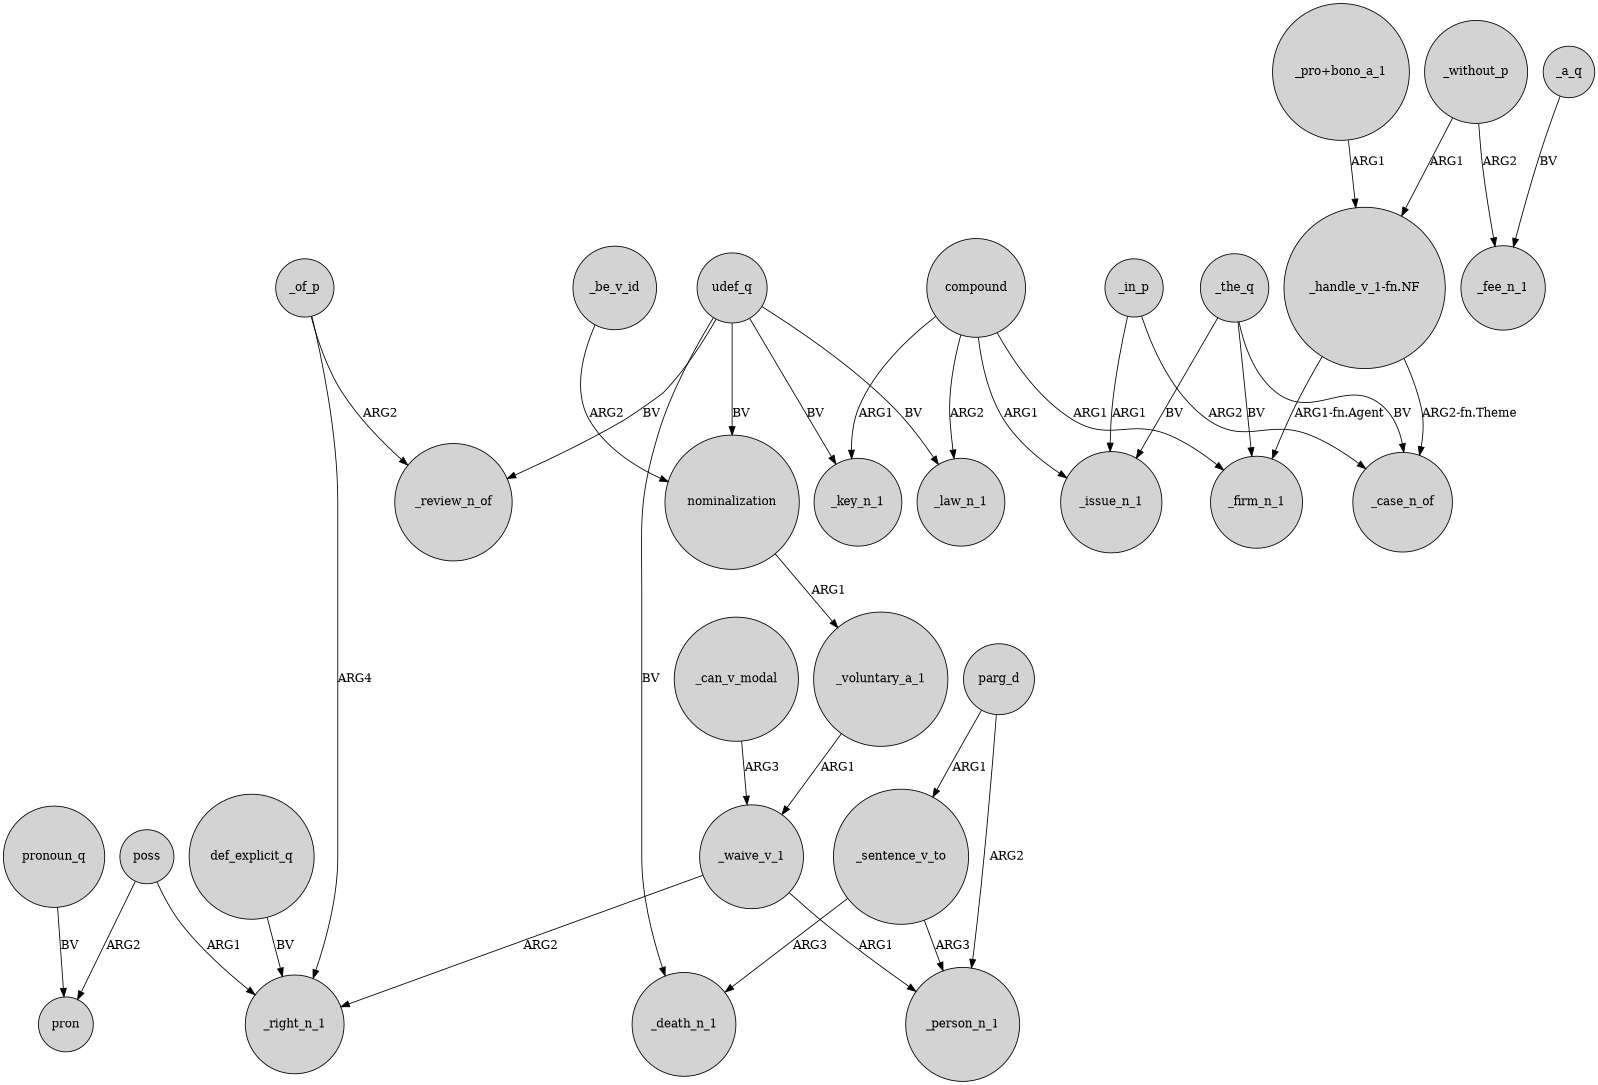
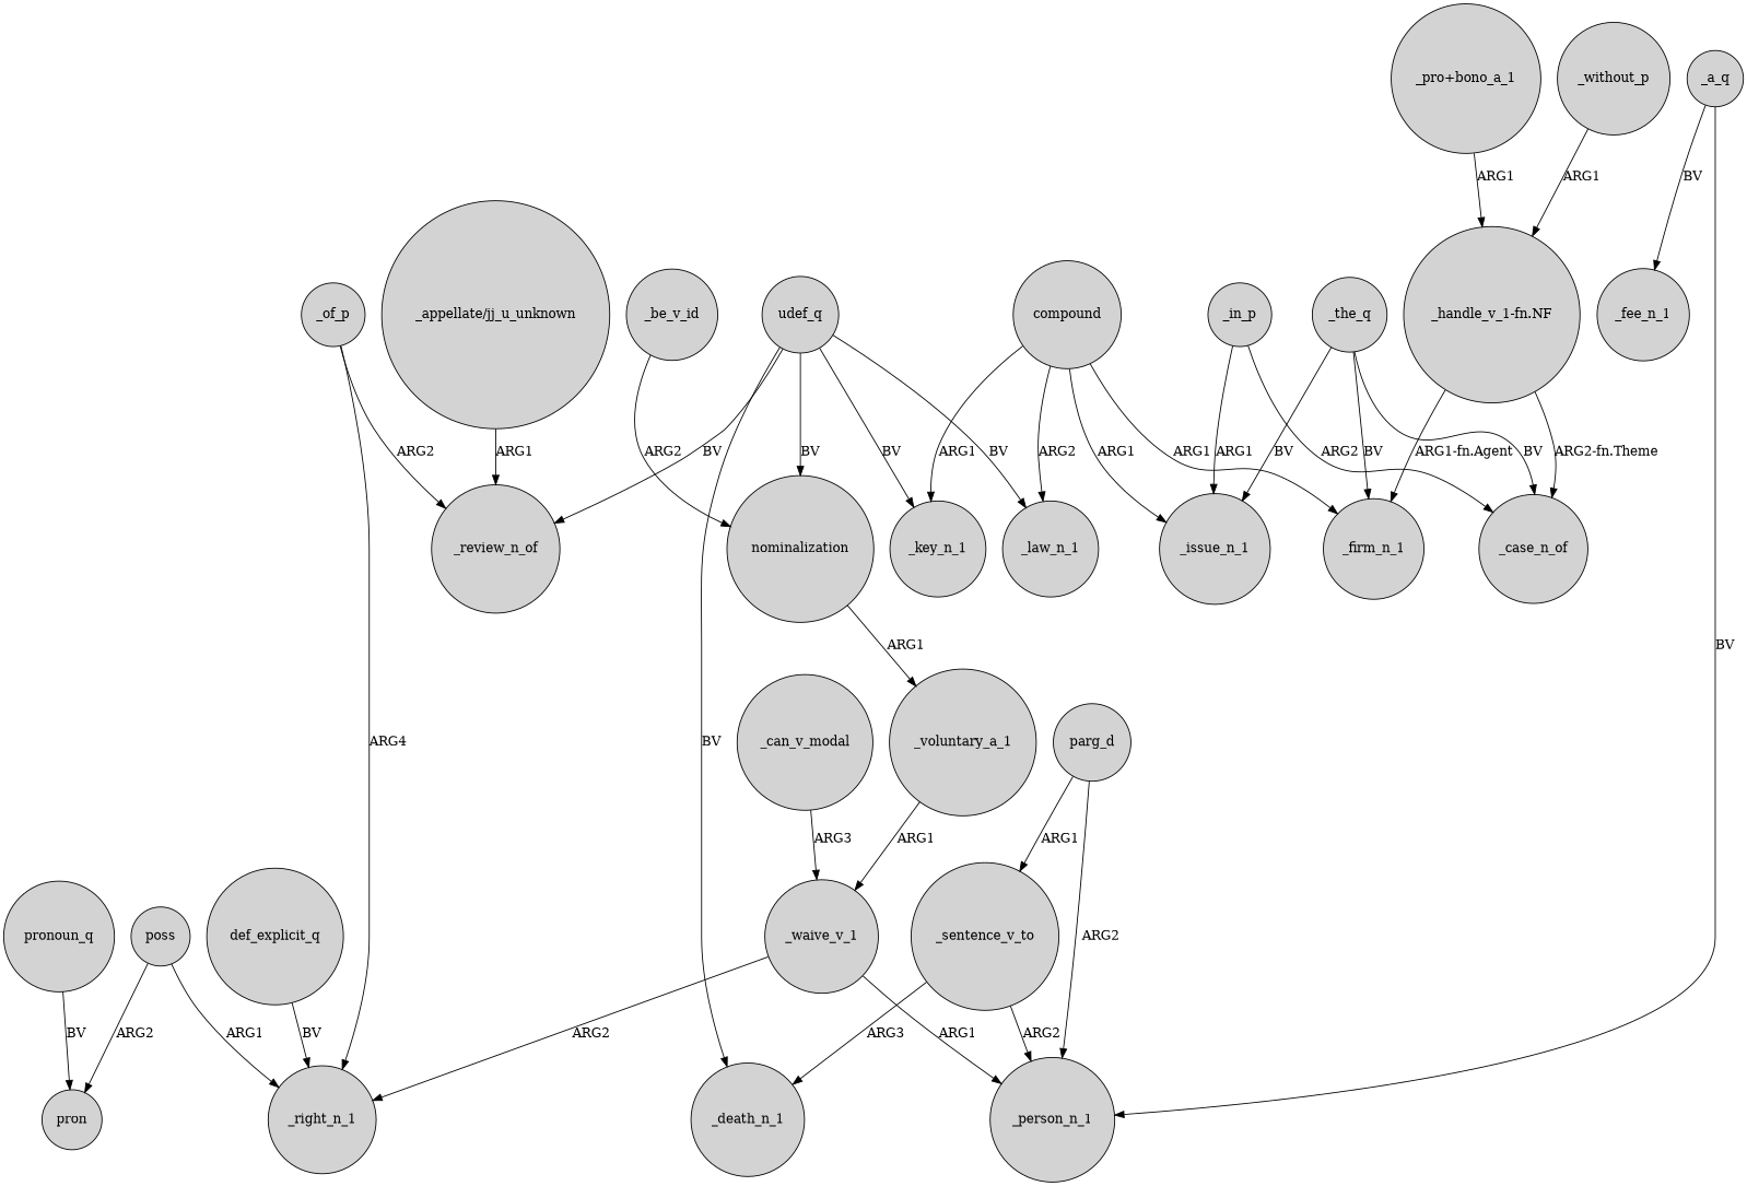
  digraph {
    node [shape=circle style=filled]
    _sentence_v_to
    _person_n_1
    _death_n_1
    _voluntary_a_1
    _waive_v_1
    _right_n_1
    compound
    _key_n_1
    _issue_n_1
    _law_n_1
    _firm_n_1
    poss
    pron
    _in_p
    _case_n_of
    udef_q
    _review_n_of
    nominalization
    _without_p
    _fee_n_1
    "_handle_v_1-fn.NF"
    _the_q
    _be_v_id
    _a_q
    _of_p
    "_pro+bono_a_1"
    parg_d
    _can_v_modal
    pronoun_q
    def_explicit_q
-   _sentence_v_to -> _person_n_1 [label=ARG3]
+   "_appellate/jj_u_unknown"
+   _sentence_v_to -> _person_n_1 [label=ARG2]
    _sentence_v_to -> _death_n_1 [label=ARG3]
    _voluntary_a_1 -> _waive_v_1 [label=ARG1]
    _waive_v_1 -> _person_n_1 [label=ARG1]
    _waive_v_1 -> _right_n_1 [label=ARG2]
    compound -> _key_n_1 [label=ARG1]
    compound -> _issue_n_1 [label=ARG1]
    compound -> _law_n_1 [label=ARG2]
    compound -> _firm_n_1 [label=ARG1]
    poss -> _right_n_1 [label=ARG1]
    poss -> pron [label=ARG2]
    _in_p -> _issue_n_1 [label=ARG1]
    _in_p -> _case_n_of [label=ARG2]
    udef_q -> _death_n_1 [label=BV]
    udef_q -> _key_n_1 [label=BV]
    udef_q -> _law_n_1 [label=BV]
    udef_q -> _review_n_of [label=BV]
    udef_q -> nominalization [label=BV]
    nominalization -> _voluntary_a_1 [label=ARG1]
-   _without_p -> _fee_n_1 [label=ARG2]
    _without_p -> "_handle_v_1-fn.NF" [label=ARG1]
    "_handle_v_1-fn.NF" -> _firm_n_1 [label="ARG1-fn.Agent"]
    "_handle_v_1-fn.NF" -> _case_n_of [label="ARG2-fn.Theme"]
    _the_q -> _issue_n_1 [label=BV]
    _the_q -> _firm_n_1 [label=BV]
    _the_q -> _case_n_of [label=BV]
    _be_v_id -> nominalization [label=ARG2]
+   _a_q -> _person_n_1 [label=BV]
    _a_q -> _fee_n_1 [label=BV]
    _of_p -> _right_n_1 [label=ARG4]
    _of_p -> _review_n_of [label=ARG2]
    "_pro+bono_a_1" -> "_handle_v_1-fn.NF" [label=ARG1]
    parg_d -> _sentence_v_to [label=ARG1]
    parg_d -> _person_n_1 [label=ARG2]
    _can_v_modal -> _waive_v_1 [label=ARG3]
    pronoun_q -> pron [label=BV]
    def_explicit_q -> _right_n_1 [label=BV]
+   "_appellate/jj_u_unknown" -> _review_n_of [label=ARG1]
  }
